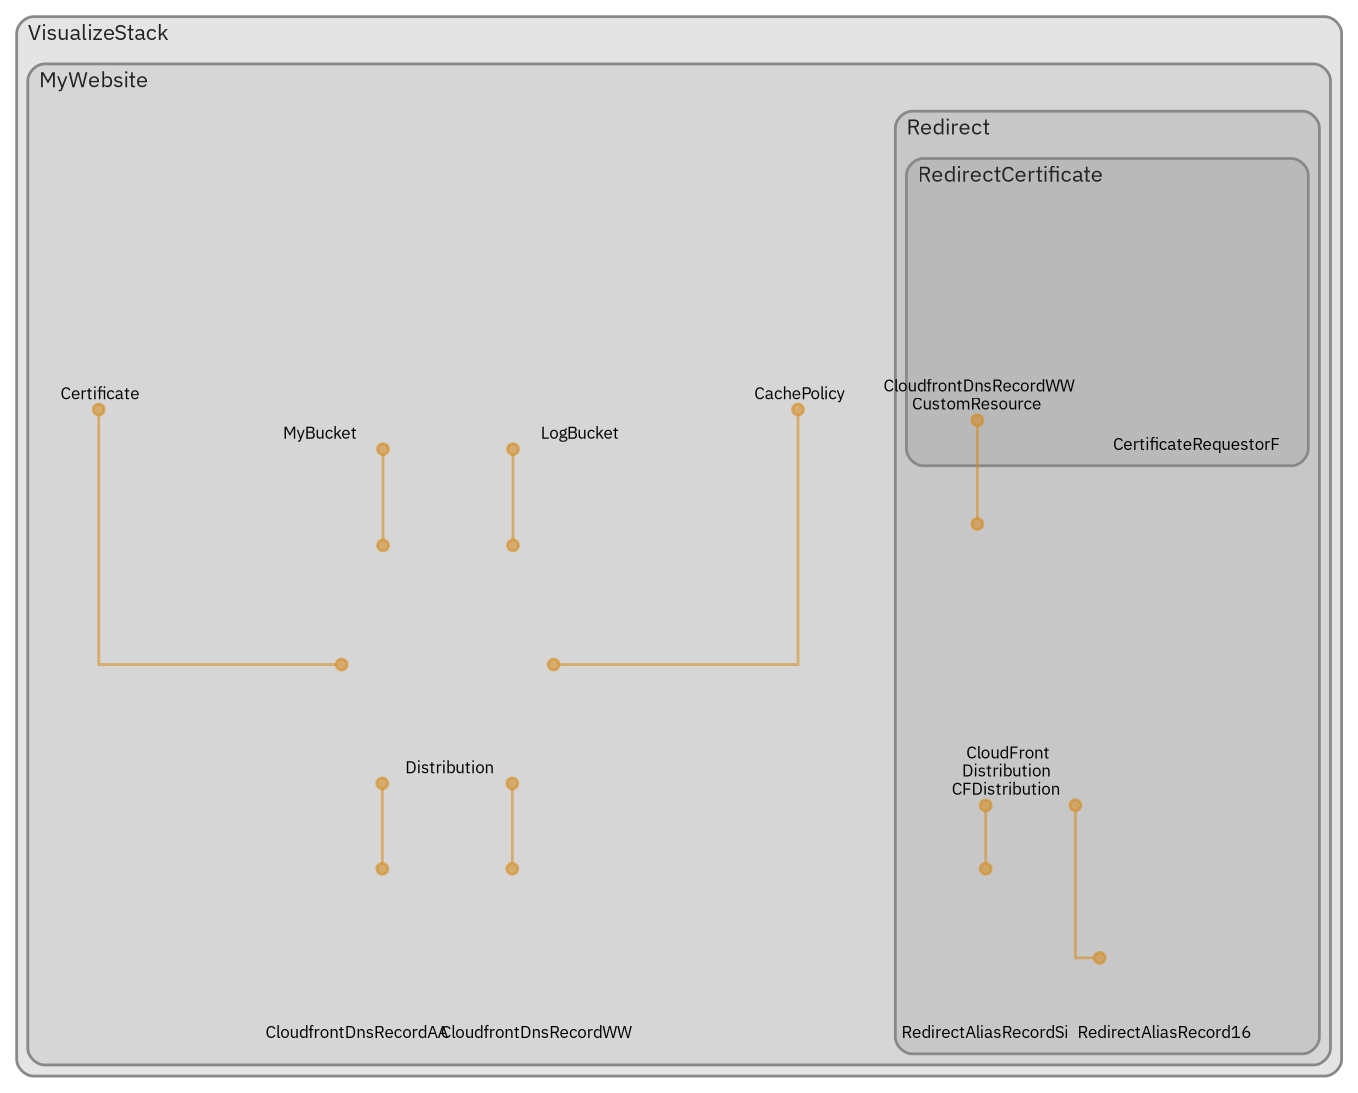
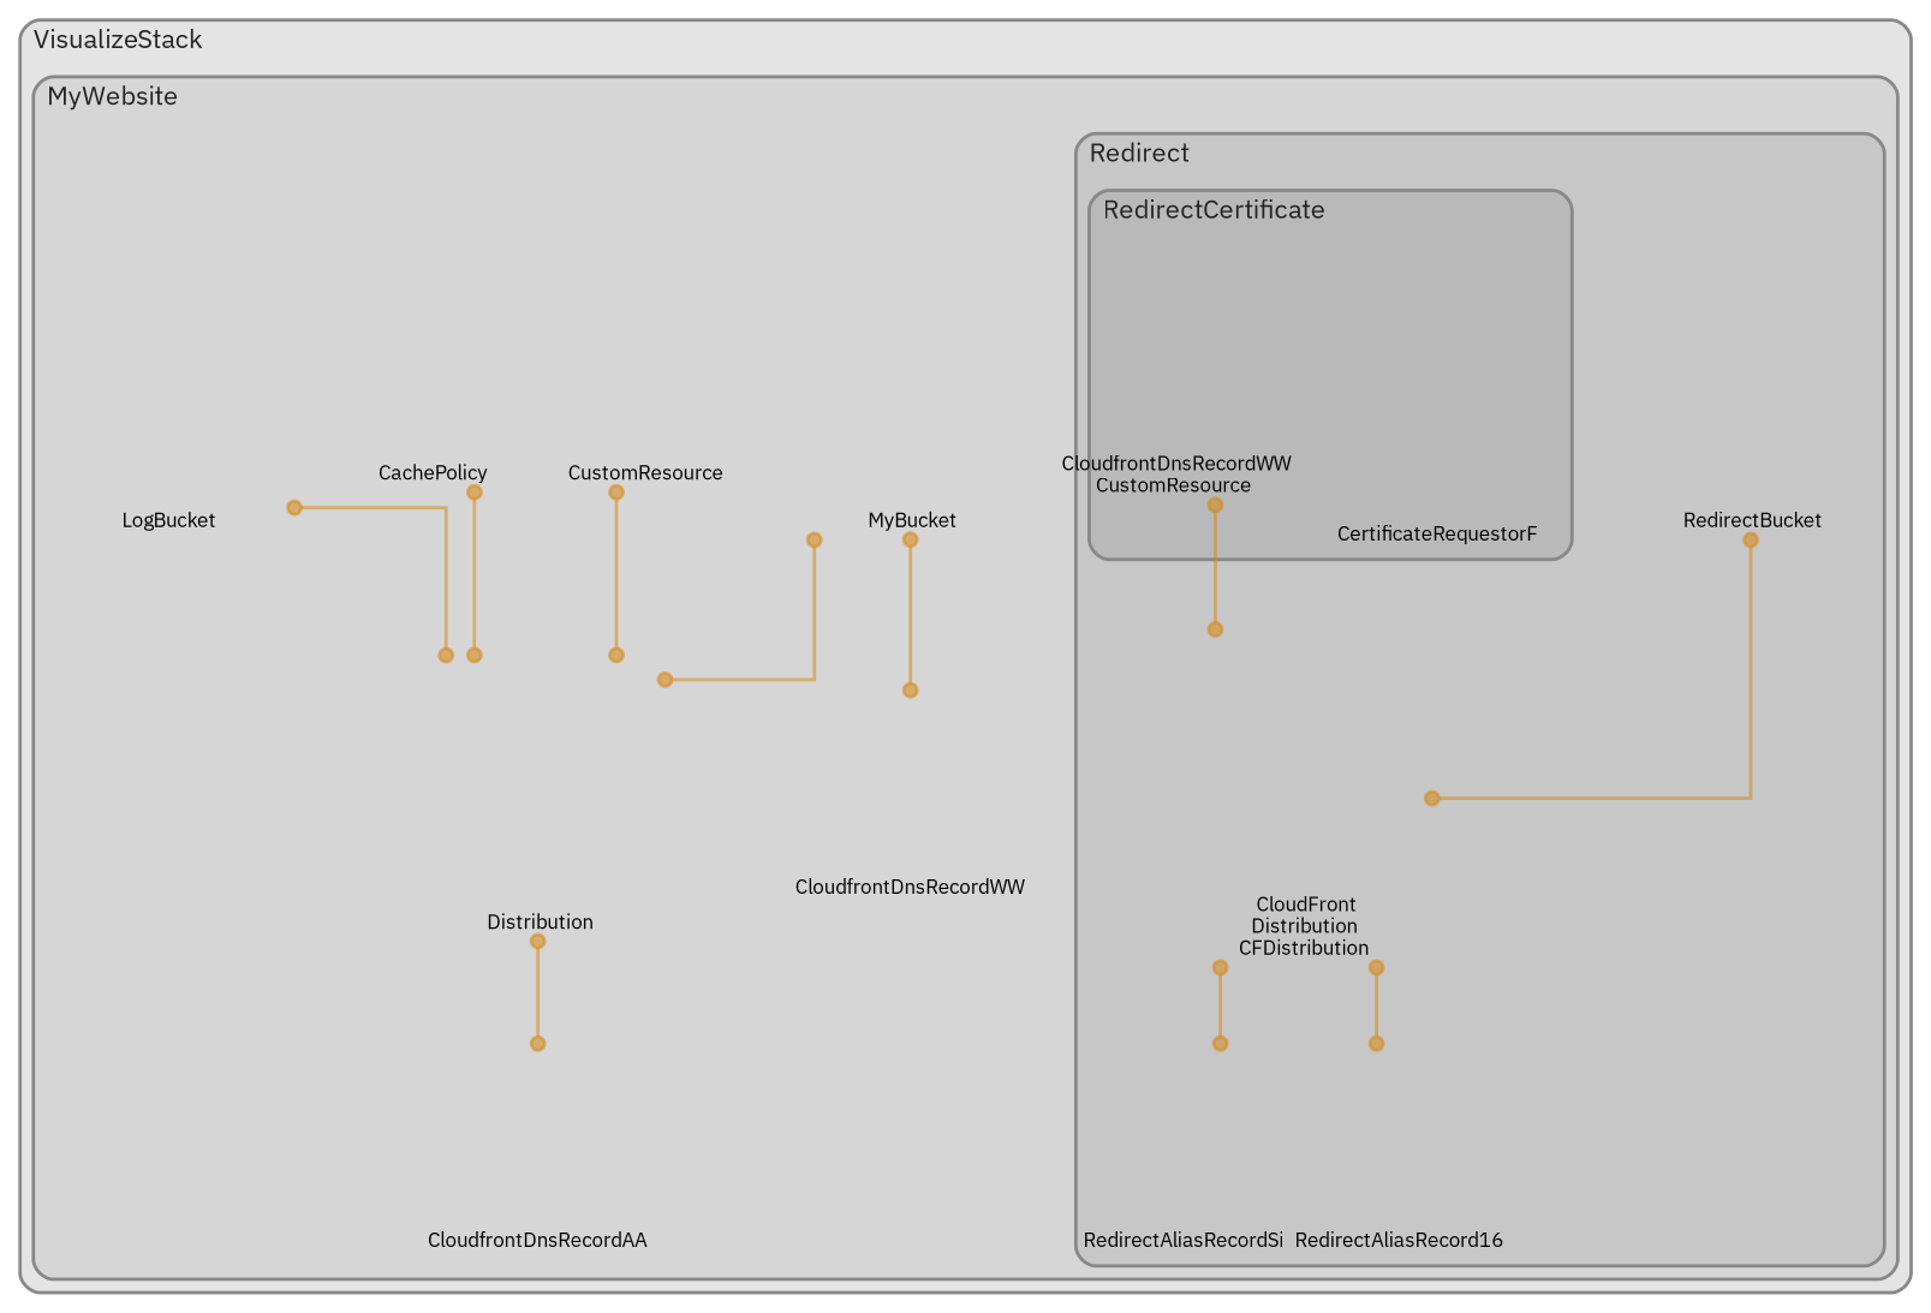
  digraph {
    compound=true
    fontcolor="#222222"
    fontname="IBM Plex Sans"
    fontsize=15
    nodesep=0.60
    rankdir=BT
    ranksep=0.75
    splines=ortho
    node [fixedsize=true fontname="IBM Plex Sans" fontsize=12 labelloc=b margin=8 penwidth=0 shape="node" style=rounded]
    edge [arrowhead=dot arrowtail=dot color="#D5871488" dir=both fontname="IBM Plex Sans" penwidth=2]
    n1 [height=2.4819999999999998 label="\nCertificateRequestorF" width=2]
    n2 [height=1.682 label=" CloudfrontDnsRecordWW\nCustomResource" width=1.2]
+   n3 [height=2.266 label=" RedirectBucket" width=2]
    n4 [height=1.682 label="\nRedirectAliasRecord16" width=1.2]
    n5 [height=1.682 label="\nRedirectAliasRecordSi" width=1.2]
    n6 [height=2.6979999999999995 label=" CloudFront\nDistribution\nCFDistribution" width=2]
-   n7 [height=1.466 label=" Certificate" width=1.2]
+   n7 [height=1.466 label=CustomResource width=1.2]
    n8 [height=2.266 label=" MyBucket" width=2]
    n9 [height=2.266 label=" LogBucket" width=2]
    n10 [height=1.466 label=" CachePolicy" width=1.2]
    n11 [height=2.266 label=" Distribution" width=2]
    n12 [height=1.682 label="\nCloudfrontDnsRecordWW" width=1.2]
    n13 [height=1.682 label="\nCloudfrontDnsRecordAA" width=1.2]
    subgraph sub_1 {
      subgraph cluster_2 {
        fillcolor="#e4e4e4"
        fontsize=16
        label=VisualizeStack
        labeljust=l
        labelloc=b
        pencolor="#888888"
        penwidth=2
        style="filled,rounded"
        subgraph cluster_3 {
          fillcolor="#d6d6d6"
          fontsize=16
          label=MyWebsite
          labeljust=l
          labelloc=b
          pencolor="#888888"
          penwidth=2
          style="filled,rounded"
          n7
          n8
          n9
          n10
          n11
          n12
          n13
          subgraph cluster_4 {
            fillcolor="#c7c7c7"
            fontsize=16
            label=Redirect
            labeljust=l
            labelloc=b
            pencolor="#888888"
            penwidth=2
            style="filled,rounded"
+           n3
            n4
            n5
            n6
            subgraph cluster_5 {
              fillcolor="#b9b9b9"
              fontsize=16
              label=RedirectCertificate
              labeljust=l
              labelloc=b
              pencolor="#888888"
              penwidth=2
              style="filled,rounded"
              n1
              n2
            }
          }
        }
      }
    }
    n4 -> n6
    n5 -> n6
    n6 -> n2
+   n6 -> n3
    n11 -> n7
    n11 -> n8
    n11 -> n9
    n11 -> n10
-   n12 -> n11
+   n12 -> n8
    n13 -> n11
  }
